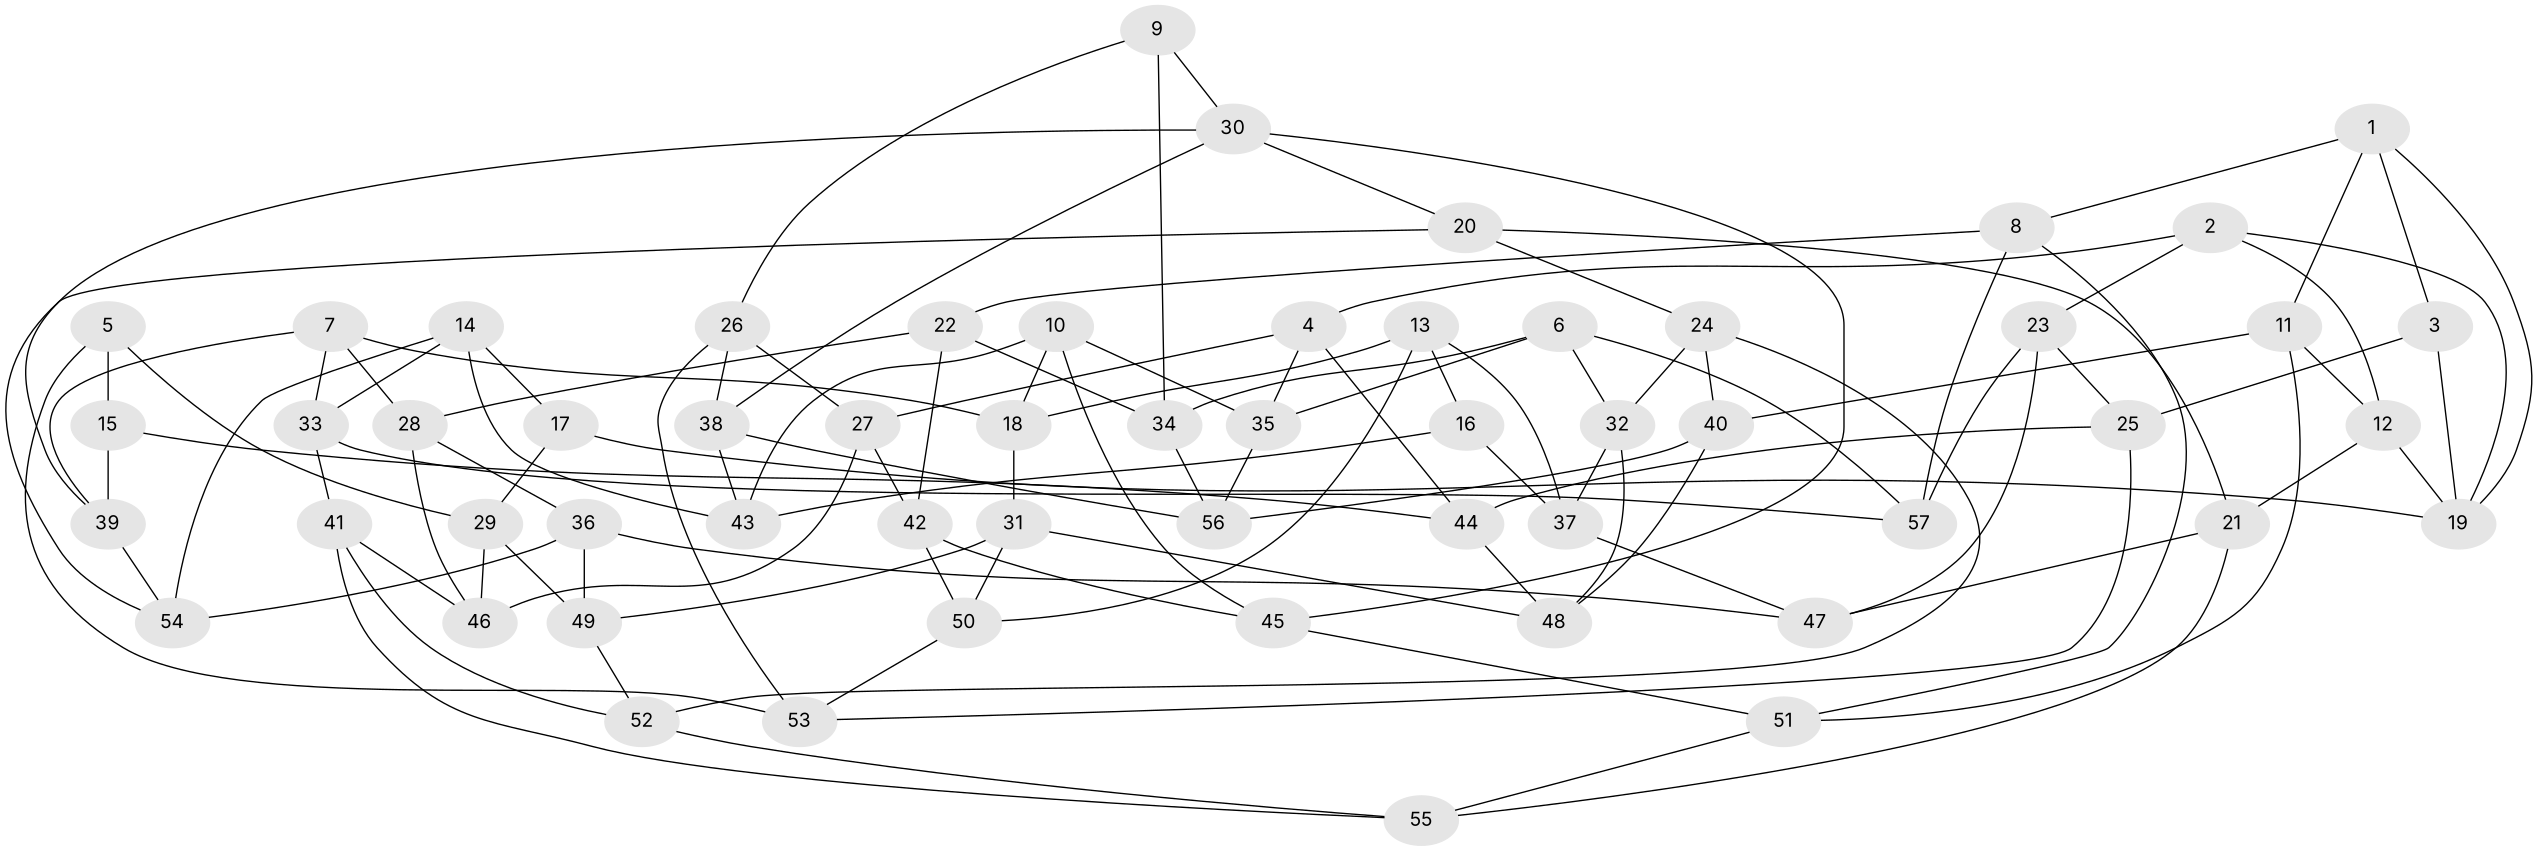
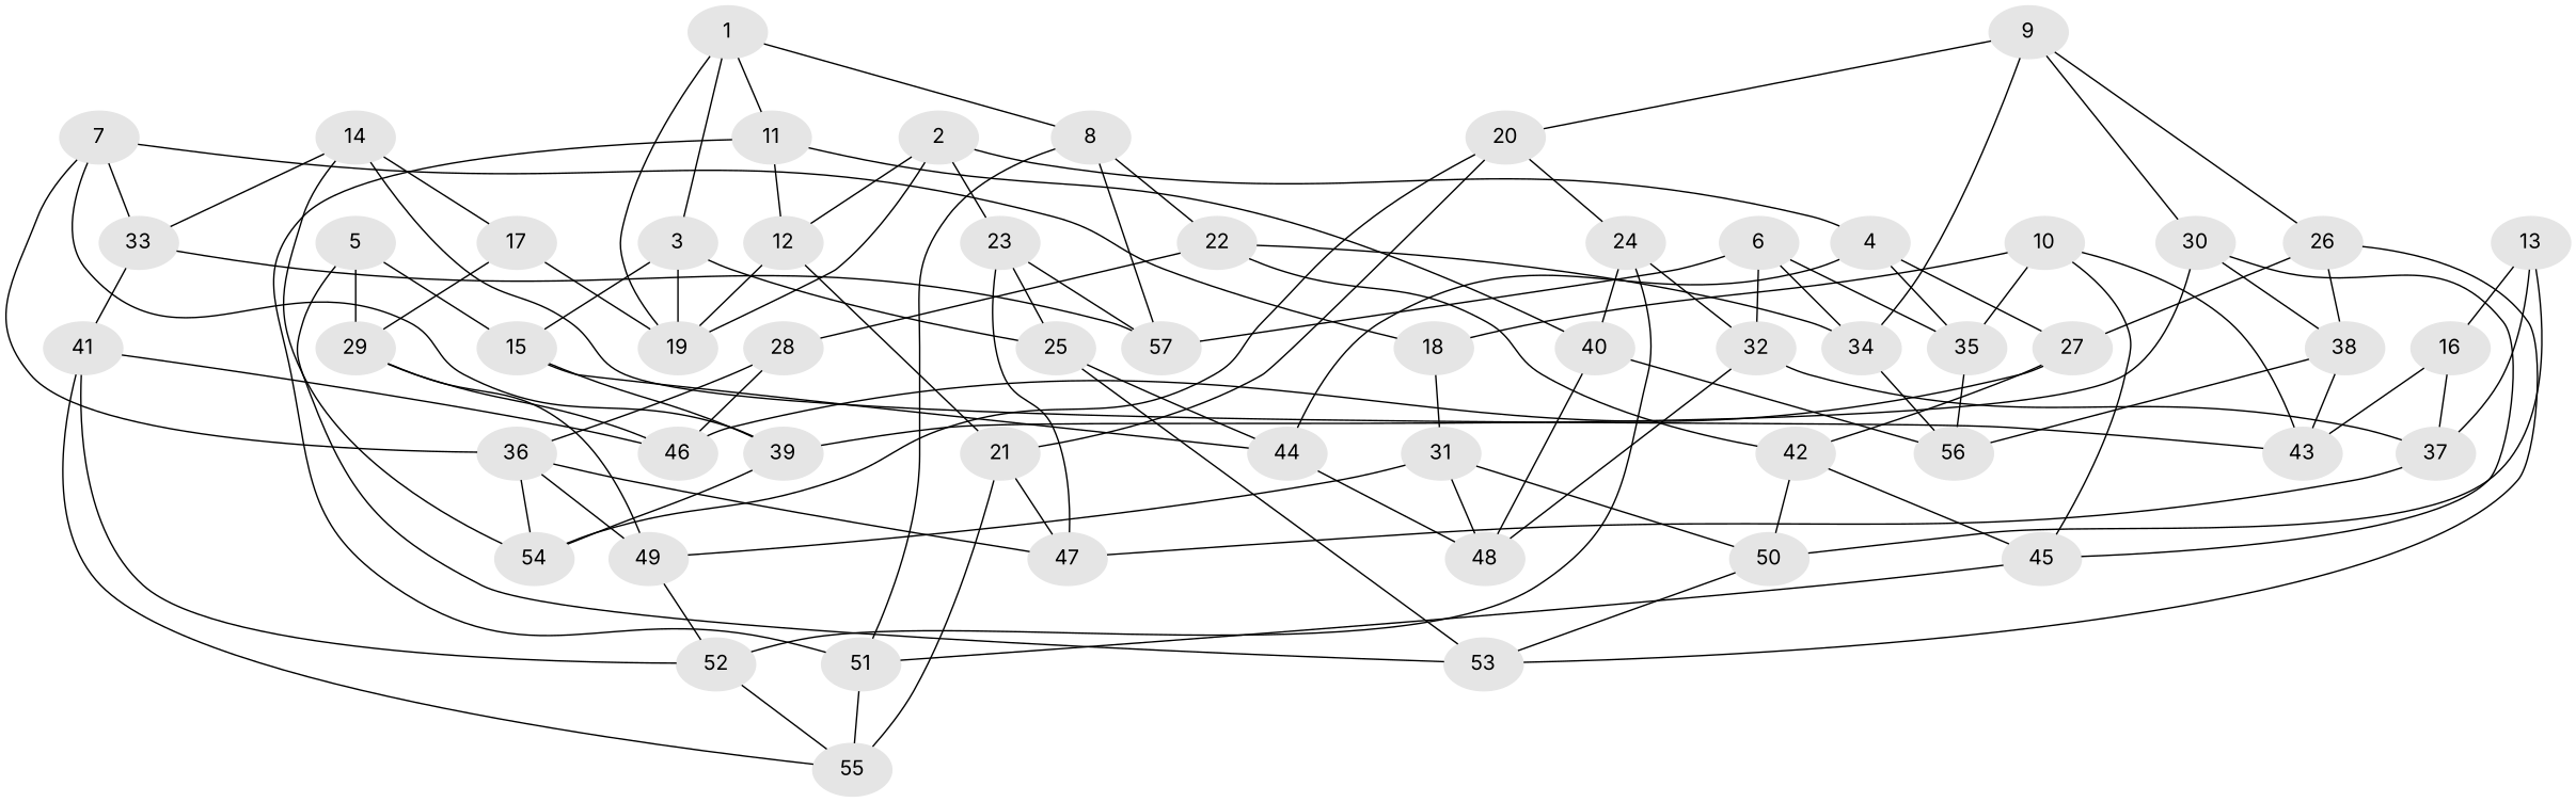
  graph {
    fontname=Inter
    node [color=gray90 fontname=Inter style=filled]
    edge [fontname=Inter]
    1
    3
    8
    11
    19
    15
    25
    57
    22
    51
    12
    40
    2
    4
    23
    27
    35
    44
    21
    47
    39
    53
    42
    46
    56
    48
    5
    29
    16
    43
    37
    49
    6
    32
    34
    7
    18
    28
    33
    31
    36
    41
    54
    55
    9
    20
    26
    30
    24
    38
    45
    10
    17
    13
    50
    14
    52
    1 -- 3
    1 -- 8
    1 -- 11
    1 -- 19
    3 -- 19
+   3 -- 15
    3 -- 25
    8 -- 57
    8 -- 22
    8 -- 51
    11 -- 51
    11 -- 12
    11 -- 40
    15 -- 44
    15 -- 39
    25 -- 44
    25 -- 53
    22 -- 42
    22 -- 34
    22 -- 28
    51 -- 55
    12 -- 19
    12 -- 21
    40 -- 56
    40 -- 48
    2 -- 19
    2 -- 12
    2 -- 4
    2 -- 23
    4 -- 27
    4 -- 35
    4 -- 44
    23 -- 25
    23 -- 57
    23 -- 47
    27 -- 42
    27 -- 46
    35 -- 56
    44 -- 48
    21 -- 47
    21 -- 55
    39 -- 54
    42 -- 45
    42 -- 50
    5 -- 15
    5 -- 53
    5 -- 29
    29 -- 46
    29 -- 49
    16 -- 43
    16 -- 37
    37 -- 47
    49 -- 52
    6 -- 57
    6 -- 35
    6 -- 32
    6 -- 34
    32 -- 48
    32 -- 37
    34 -- 56
    7 -- 39
    7 -- 18
-   7 -- 28
+   7 -- 36
    7 -- 33
    18 -- 31
    28 -- 46
    28 -- 36
    33 -- 57
    33 -- 41
    31 -- 48
    31 -- 49
    31 -- 50
    36 -- 47
    36 -- 49
    36 -- 54
    41 -- 46
    41 -- 55
    41 -- 52
    9 -- 34
-   30 -- 20
+   9 -- 20
    9 -- 26
    9 -- 30
    20 -- 21
    20 -- 54
    20 -- 24
    26 -- 27
    26 -- 53
    26 -- 38
    30 -- 39
    30 -- 38
    30 -- 45
    24 -- 40
    24 -- 32
    24 -- 52
    38 -- 56
    38 -- 43
    45 -- 51
    10 -- 35
    10 -- 43
    10 -- 18
    10 -- 45
    17 -- 19
    17 -- 29
    13 -- 16
    13 -- 37
-   13 -- 18
    13 -- 50
    50 -- 53
    14 -- 43
    14 -- 33
    14 -- 54
    14 -- 17
    52 -- 55
  }
